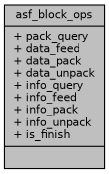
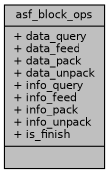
  digraph {
-   n1 [color=black fillcolor=grey75 fontcolor=black fontname=Helvetica fontsize=10 height=0.2 label="{asf_block_ops\n|+ pack_query\l+ data_feed\l+ data_pack\l+ data_unpack\l+ info_query\l+ info_feed\l+ info_pack\l+ info_unpack\l+ is_finish\l|}" shape=record style=filled width=0.4]
+   n1 [color=black fillcolor=grey75 fontcolor=black fontname=Helvetica fontsize=10 height=0.2 label="{asf_block_ops\n|+ data_query\l+ data_feed\l+ data_pack\l+ data_unpack\l+ info_query\l+ info_feed\l+ info_pack\l+ info_unpack\l+ is_finish\l|}" shape=record style=filled width=0.4]
  }
